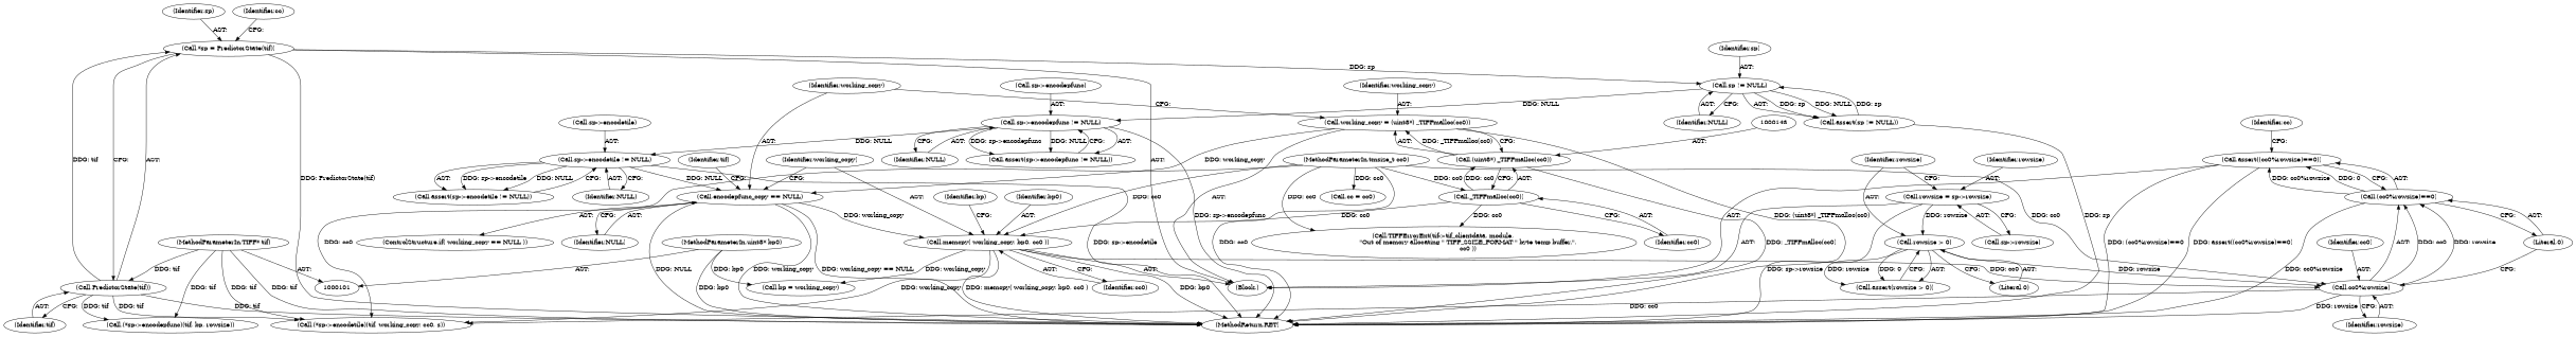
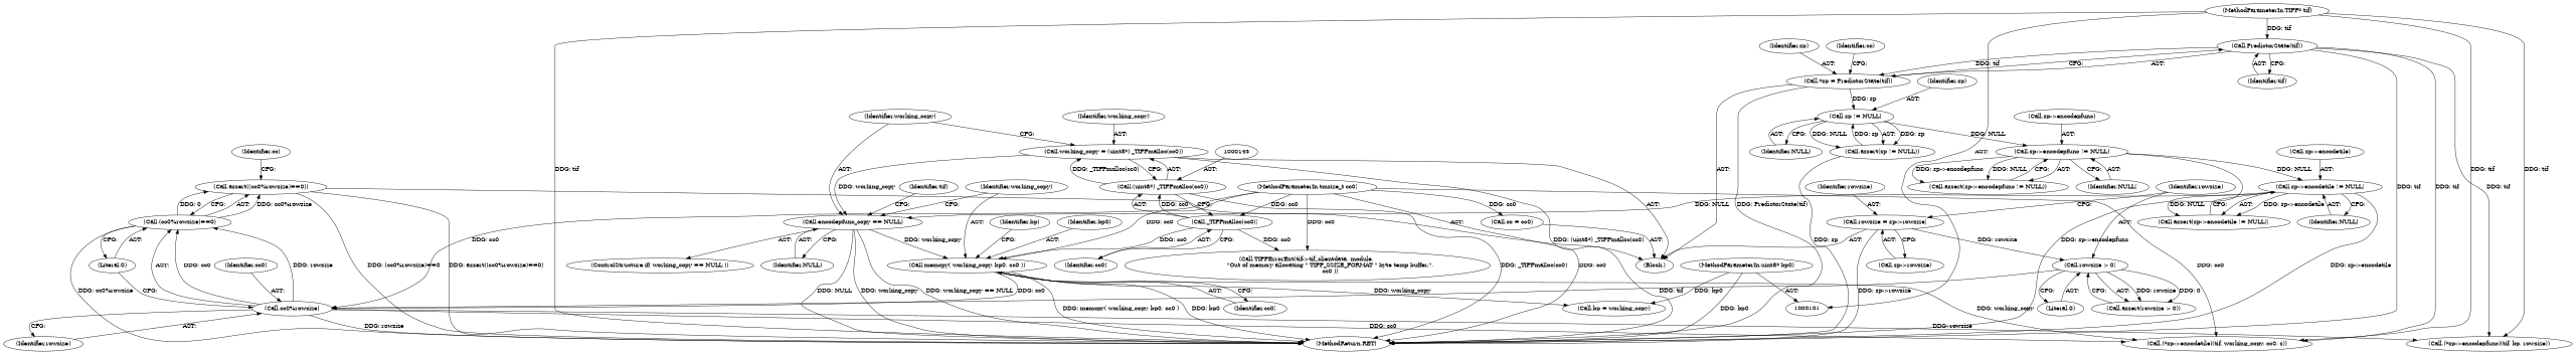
  digraph {
    n1 [label="(Call,assert((cc0%rowsize)==0))"]
    n2 [label="(Call,(cc0%rowsize)==0)"]
    n3 [label="(Block,)"]
    n4 [label="(MethodReturn,RET)"]
    n5 [label="(Literal,0)"]
    n6 [label="(Call,cc0%rowsize)"]
    n7 [label="(Identifier,rowsize)"]
    n8 [label="(Call,(*sp->encodepfunc)(tif, bp, rowsize))"]
    n9 [label="(Call,(*sp->encodetile)(tif, working_copy, cc0, s))"]
    n10 [label="(Call,memcpy( working_copy, bp0, cc0 ))"]
    n11 [label="(Call,bp = working_copy)"]
    n12 [label="(Identifier,cc0)"]
    n13 [label="(Call,encodepfunc_copy == NULL)"]
    n14 [label="(ControlStructure,if( working_copy == NULL ))"]
    n15 [label="(Identifier,NULL)"]
    n16 [label="(Call,working_copy = (uint8*) _TIFFmalloc(cc0))"]
    n17 [label="(Call,(uint8*) _TIFFmalloc(cc0))"]
    n18 [label="(Call,_TIFFmalloc(cc0))"]
    n19 [label="(Call,TIFFErrorExt(tif->tif_clientdata, module, \n                         \"Out of memory allocating \" TIFF_SSIZE_FORMAT \" byte temp buffer.\",\n                         cc0 ))"]
    n20 [label="(Identifier,cc0)"]
    n21 [label="(MethodParameterIn,tmsize_t cc0)"]
    n22 [label="(Call,cc = cc0)"]
    n23 [label="(Call,sp->encodetile != NULL)"]
    n24 [label="(Identifier,NULL)"]
    n25 [label="(Call,assert(sp->encodetile != NULL))"]
    n26 [label="(Call,sp->encodepfunc != NULL)"]
    n27 [label="(Call,assert(sp->encodepfunc != NULL))"]
    n28 [label="(Identifier,NULL)"]
    n29 [label="(Call,sp != NULL)"]
    n30 [label="(Call,assert(sp != NULL))"]
    n31 [label="(Identifier,NULL)"]
    n32 [label="(Call,*sp = PredictorState(tif))"]
    n33 [label="(Call,PredictorState(tif))"]
    n34 [label="(Identifier,tif)"]
    n35 [label="(MethodParameterIn,TIFF* tif)"]
    1000101
    n37 [label="(MethodParameterIn,uint8* bp0)"]
    n38 [label="(Call,rowsize > 0)"]
    n39 [label="(Literal,0)"]
    n40 [label="(Call,assert(rowsize > 0))"]
    n41 [label="(Call,rowsize = sp->rowsize)"]
    n42 [label="(Call,sp->rowsize)"]
    n43 [label="(Identifier,sp)"]
    n44 [label="(Call,sp->encodepfunc)"]
    n45 [label="(Identifier,working_copy)"]
    n46 [label="(Identifier,bp)"]
    n47 [label="(Identifier,sp)"]
    n48 [label="(Identifier,cc)"]
    n49 [label="(Identifier,working_copy)"]
    n50 [label="(Call,sp->encodetile)"]
    n51 [label="(Identifier,working_copy)"]
    n52 [label="(Identifier,cc)"]
    n53 [label="(Identifier,tif)"]
    n54 [label="(Identifier,bp0)"]
    n55 [label="(Identifier,rowsize)"]
    n56 [label="(Identifier,cc0)"]
    n57 [label="(Identifier,rowsize)"]
    1000143
    n1 -> n2 [label="CFG: "]
    n1 -> n3 [label="AST: "]
    n1 -> n4 [label="DDG: (cc0%rowsize)==0"]
    n1 -> n4 [label="DDG: assert((cc0%rowsize)==0)"]
    n2 -> n1 [label="AST: "]
    n2 -> n1 [label="DDG: cc0%rowsize"]
    n2 -> n1 [label="DDG: 0"]
    n2 -> n4 [label="DDG: cc0%rowsize"]
    n2 -> n5 [label="CFG: "]
    n5 -> n2 [label="AST: "]
    n5 -> n6 [label="CFG: "]
    n6 -> n2 [label="AST: "]
    n6 -> n2 [label="DDG: cc0"]
    n6 -> n2 [label="DDG: rowsize"]
    n6 -> n4 [label="DDG: rowsize"]
    n6 -> n7 [label="CFG: "]
+   n6 -> n8 [label="DDG: rowsize"]
    n6 -> n9 [label="DDG: cc0"]
    n7 -> n6 [label="AST: "]
-   n10 -> n3 [label="AST: "]
+   n22 -> n3 [label="AST: "]
    n10 -> n4 [label="DDG: memcpy( working_copy, bp0, cc0 )"]
    n10 -> n4 [label="DDG: bp0"]
    n10 -> n6 [label="DDG: cc0"]
    n10 -> n9 [label="DDG: working_copy"]
    n10 -> n11 [label="DDG: working_copy"]
    n10 -> n12 [label="CFG: "]
    n12 -> n10 [label="AST: "]
    n13 -> n4 [label="DDG: NULL"]
    n13 -> n4 [label="DDG: working_copy"]
    n13 -> n4 [label="DDG: working_copy == NULL"]
    n13 -> n10 [label="DDG: working_copy"]
    n13 -> n14 [label="AST: "]
    n13 -> n15 [label="CFG: "]
    n15 -> n13 [label="AST: "]
    n16 -> n3 [label="AST: "]
    n16 -> n4 [label="DDG: (uint8*) _TIFFmalloc(cc0)"]
    n16 -> n13 [label="DDG: working_copy"]
    n16 -> n17 [label="CFG: "]
    n17 -> n4 [label="DDG: _TIFFmalloc(cc0)"]
    n17 -> n16 [label="AST: "]
    n17 -> n16 [label="DDG: _TIFFmalloc(cc0)"]
    n17 -> n18 [label="CFG: "]
    n18 -> n10 [label="DDG: cc0"]
    n18 -> n17 [label="AST: "]
    n18 -> n17 [label="DDG: cc0"]
    n18 -> n19 [label="DDG: cc0"]
    n18 -> n20 [label="CFG: "]
    n20 -> n18 [label="AST: "]
    n21 -> n4 [label="DDG: cc0"]
    n21 -> n6 [label="DDG: cc0"]
    n21 -> n9 [label="DDG: cc0"]
    n21 -> n10 [label="DDG: cc0"]
    n21 -> n18 [label="DDG: cc0"]
    n21 -> n19 [label="DDG: cc0"]
    n21 -> n22 [label="DDG: cc0"]
    n23 -> n4 [label="DDG: sp->encodetile"]
    n23 -> n13 [label="DDG: NULL"]
    n23 -> n24 [label="CFG: "]
    n23 -> n25 [label="AST: "]
    n23 -> n25 [label="DDG: sp->encodetile"]
    n23 -> n25 [label="DDG: NULL"]
    n24 -> n23 [label="AST: "]
    n25 -> n23 [label="CFG: "]
    n26 -> n4 [label="DDG: sp->encodepfunc"]
    n26 -> n23 [label="DDG: NULL"]
    n26 -> n27 [label="AST: "]
    n26 -> n27 [label="DDG: sp->encodepfunc"]
    n26 -> n27 [label="DDG: NULL"]
    n26 -> n28 [label="CFG: "]
    n27 -> n26 [label="CFG: "]
    n28 -> n26 [label="AST: "]
    n29 -> n26 [label="DDG: NULL"]
    n29 -> n30 [label="AST: "]
    n29 -> n30 [label="DDG: sp"]
    n29 -> n30 [label="DDG: NULL"]
    n29 -> n31 [label="CFG: "]
    n30 -> n4 [label="DDG: sp"]
    n30 -> n29 [label="DDG: sp"]
    n31 -> n29 [label="AST: "]
    n32 -> n3 [label="AST: "]
    n32 -> n4 [label="DDG: PredictorState(tif)"]
    n32 -> n29 [label="DDG: sp"]
    n32 -> n33 [label="CFG: "]
    n33 -> n4 [label="DDG: tif"]
    n33 -> n8 [label="DDG: tif"]
    n33 -> n9 [label="DDG: tif"]
    n33 -> n32 [label="AST: "]
    n33 -> n32 [label="DDG: tif"]
    n33 -> n34 [label="CFG: "]
    n34 -> n33 [label="AST: "]
    n35 -> n4 [label="DDG: tif"]
    n35 -> n8 [label="DDG: tif"]
    n35 -> n9 [label="DDG: tif"]
    n35 -> n33 [label="DDG: tif"]
    n35 -> 1000101 [label="AST: "]
    n37 -> n4 [label="DDG: bp0"]
    n37 -> n11 [label="DDG: bp0"]
    n37 -> 1000101 [label="AST: "]
-   n38 -> n6 [label="DDG: rowsize"]
+   n38 -> n6 [label="DDG: tif"]
    n38 -> n39 [label="CFG: "]
    n38 -> n40 [label="AST: "]
    n38 -> n40 [label="DDG: rowsize"]
    n38 -> n40 [label="DDG: 0"]
    n39 -> n38 [label="AST: "]
    n40 -> n38 [label="CFG: "]
    n41 -> n3 [label="AST: "]
    n41 -> n4 [label="DDG: sp->rowsize"]
    n41 -> n38 [label="DDG: rowsize"]
    n41 -> n42 [label="CFG: "]
    n42 -> n41 [label="AST: "]
    n43 -> n29 [label="AST: "]
    n44 -> n26 [label="AST: "]
    n45 -> n16 [label="AST: "]
    n46 -> n10 [label="CFG: "]
    n47 -> n32 [label="AST: "]
    n48 -> n1 [label="CFG: "]
    n49 -> n10 [label="AST: "]
    n49 -> n13 [label="CFG: "]
    n50 -> n23 [label="AST: "]
    n51 -> n13 [label="AST: "]
    n51 -> n16 [label="CFG: "]
    n52 -> n32 [label="CFG: "]
    n53 -> n13 [label="CFG: "]
    n54 -> n10 [label="AST: "]
    n55 -> n41 [label="AST: "]
    n56 -> n6 [label="AST: "]
    n57 -> n38 [label="AST: "]
    n57 -> n41 [label="CFG: "]
    1000143 -> n17 [label="AST: "]
  }
